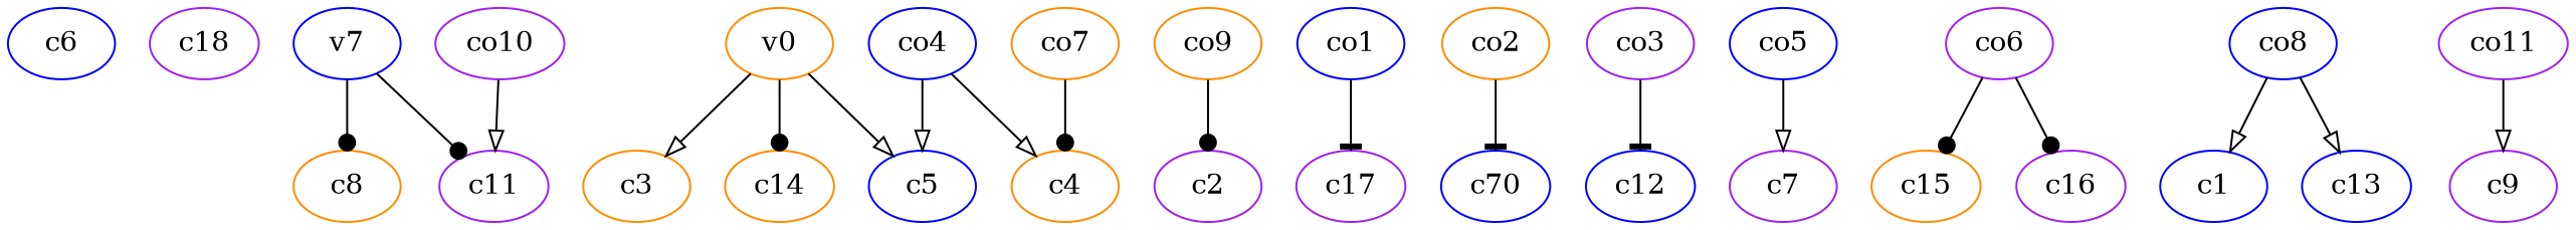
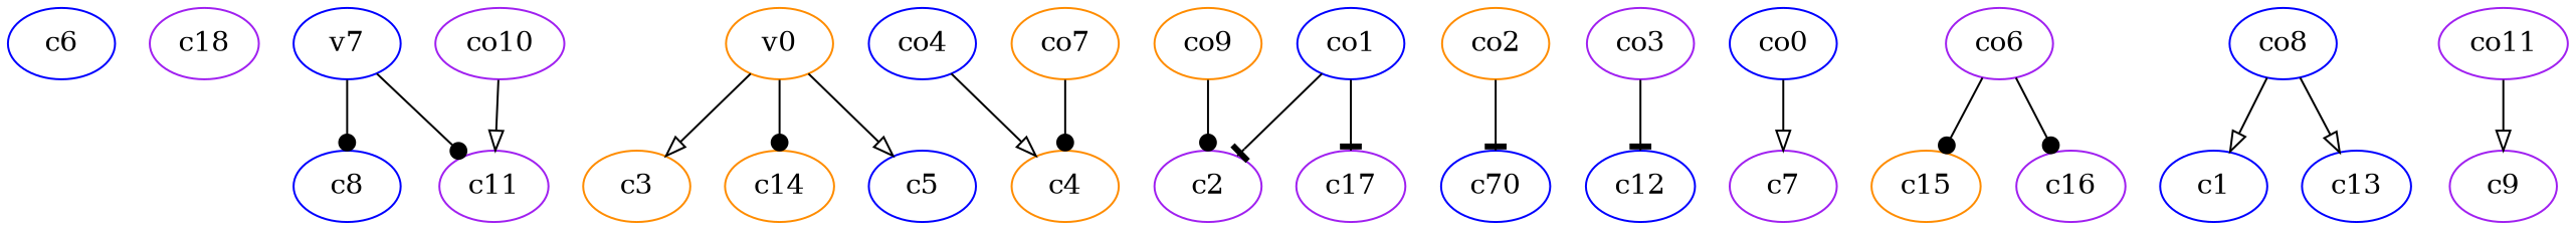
  strict digraph {
    node [color=blue]
    edge [arrowhead=onormal weight=1]
    c6
    c18 [color=purple]
    n3 [label=v7]
-   c8 [color=darkorange]
+   c8
    c11 [color=purple]
    n6 [color=darkorange label=v0]
    c3 [color=darkorange]
    c5
    c14 [color=darkorange]
    c2 [color=purple]
    co1
    c17 [color=purple]
    co2 [color=darkorange]
    n14 [label=c70]
    co3 [color=purple]
    c12
    co4
    c4 [color=darkorange]
    c7 [color=purple]
-   co5
+   co5 [label=co0]
    co6 [color=purple]
    c15 [color=darkorange]
    c16 [color=purple]
    co7 [color=darkorange]
    co8
    c1
    c13
    co9 [color=darkorange]
    co10 [color=purple]
    co11 [color=purple]
    c9 [color=purple]
    n3 -> c8 [arrowhead=dot]
    n3 -> c11 [arrowhead=dot]
    n6 -> c3
    n6 -> c5
    n6 -> c14 [arrowhead=dot]
+   co1 -> c2 [arrowhead=tee]
    co1 -> c17 [arrowhead=tee]
    co2 -> n14 [arrowhead=tee]
    co3 -> c12 [arrowhead=tee]
-   co4 -> c5
    co4 -> c4
    co5 -> c7
    co6 -> c15 [arrowhead=dot]
    co6 -> c16 [arrowhead=dot]
    co7 -> c4 [arrowhead=dot]
    co8 -> c1
    co8 -> c13
    co9 -> c2 [arrowhead=dot]
    co10 -> c11
    co11 -> c9
  }
